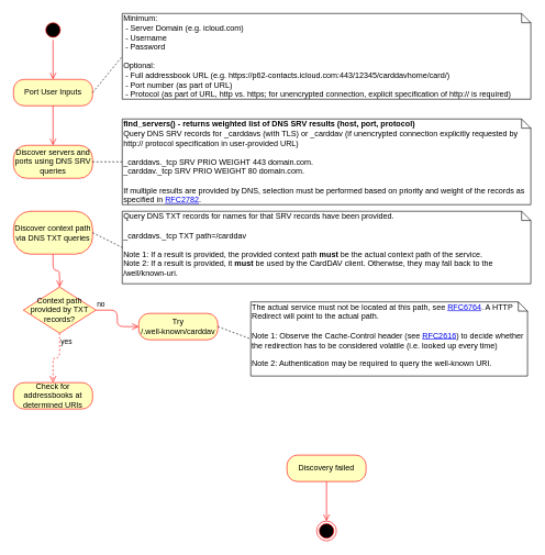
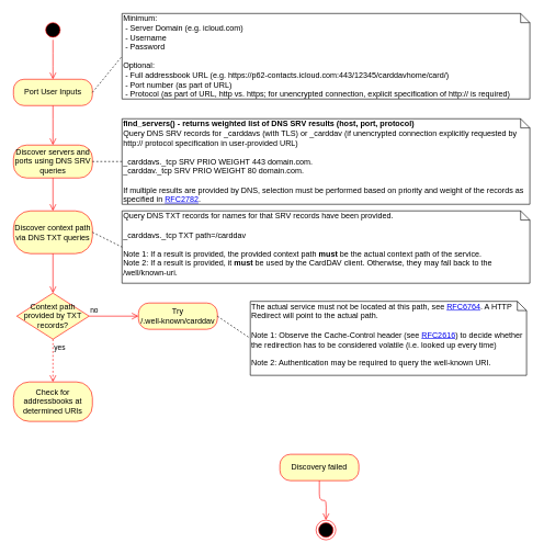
  <mxCell id="0" />
  <mxCell id="1" parent="0" />
  <mxCell id="2" value="" style="ellipse;html=1;shape=startState;fillColor=#000000;strokeColor=#ff0000;" parent="1" vertex="1"><mxGeometry x="65" y="30" width="30" height="30" as="geometry" /></mxCell>
  <mxCell id="3" value="" style="edgeStyle=orthogonalEdgeStyle;html=1;verticalAlign=bottom;endArrow=open;endSize=8;strokeColor=#ff0000;" parent="1" source="2" edge="1"><mxGeometry relative="1" as="geometry"><mxPoint x="80" y="120" as="targetPoint" /></mxGeometry></mxCell>
  <mxCell id="4" value="Port User Inputs" style="rounded=1;whiteSpace=wrap;html=1;arcSize=40;fontColor=#000000;fillColor=#ffffc0;strokeColor=#ff0000;" parent="1" vertex="1"><mxGeometry x="20" y="120" width="120" height="40" as="geometry" /></mxCell>
  <mxCell id="5" value="" style="edgeStyle=orthogonalEdgeStyle;html=1;verticalAlign=bottom;endArrow=open;endSize=8;strokeColor=#ff0000;" parent="1" source="4" edge="1"><mxGeometry relative="1" as="geometry"><mxPoint x="80" y="220" as="targetPoint" /></mxGeometry></mxCell>
  <mxCell id="6" value="Minimum:&lt;br&gt;&amp;nbsp;- Server Domain (e.g. icloud.com)&lt;br&gt;&amp;nbsp;- Username&lt;br&gt;&amp;nbsp;- Password&lt;br&gt;&lt;br&gt;Optional:&lt;br&gt;&amp;nbsp;- Full addressbook URL (e.g.&amp;nbsp;https://p62-contacts.icloud.com:443/12345/carddavhome/card/)&lt;br&gt;&amp;nbsp;- Port number (as part of URL)&lt;br&gt;&amp;nbsp;- Protocol (as part of URL, http vs. https; for unencrypted connection, explicit specification of http:// is required)" style="shape=note;whiteSpace=wrap;html=1;size=14;verticalAlign=top;align=left;spacingTop=-6;" parent="1" vertex="1"><mxGeometry x="185" y="20" width="620" height="130" as="geometry" /></mxCell>
  <mxCell id="7" value="" style="endArrow=none;dashed=1;html=1;exitX=1;exitY=0.5;exitDx=0;exitDy=0;entryX=0;entryY=0.5;entryDx=0;entryDy=0;entryPerimeter=0;" parent="1" source="4" target="6" edge="1"><mxGeometry width="50" height="50" relative="1" as="geometry"><mxPoint x="175" y="610" as="sourcePoint" /><mxPoint x="225" y="560" as="targetPoint" /></mxGeometry></mxCell>
  <mxCell id="8" value="Discover servers and ports using DNS SRV queries" style="rounded=1;whiteSpace=wrap;html=1;arcSize=40;fontColor=#000000;fillColor=#ffffc0;strokeColor=#ff0000;" parent="1" vertex="1"><mxGeometry x="20" y="220" width="120" height="50" as="geometry" /></mxCell>
+ <mxCell id="9" value="" style="edgeStyle=orthogonalEdgeStyle;html=1;verticalAlign=bottom;endArrow=open;endSize=8;strokeColor=#ff0000;entryX=0.5;entryY=0;entryDx=0;entryDy=0;" parent="1" source="8" target="12" edge="1"><mxGeometry relative="1" as="geometry"><mxPoint x="80" y="320" as="targetPoint" /></mxGeometry></mxCell>
  <mxCell id="10" value="&lt;b&gt;find_servers() - returns weighted list of DNS SRV results (host, port, protocol)&lt;/b&gt;&lt;br&gt;Query DNS SRV records for _carddavs (with TLS) or _carddav (if unencrypted connection explicitly requested by http:// protocol specification in user-provided URL)&lt;br&gt;&lt;br&gt;_carddavs._tcp SRV PRIO WEIGHT 443 domain.com.&lt;br&gt;_carddav._tcp SRV PRIO WEIGHT 80 domain.com.&lt;br&gt;&lt;br&gt;If multiple results are provided by DNS, selection must be performed based on priority and weight of the records as specified in &lt;a href=&quot;https://www.rfc-editor.org/rfc/rfc2782&quot;&gt;RFC2782&lt;/a&gt;." style="shape=note;whiteSpace=wrap;html=1;size=14;verticalAlign=top;align=left;spacingTop=-6;" parent="1" vertex="1"><mxGeometry x="185" y="180" width="620" height="130" as="geometry" /></mxCell>
  <mxCell id="11" value="" style="endArrow=none;dashed=1;html=1;entryX=0;entryY=0.5;entryDx=0;entryDy=0;entryPerimeter=0;exitX=1;exitY=0.5;exitDx=0;exitDy=0;" parent="1" source="8" target="10" edge="1"><mxGeometry width="50" height="50" relative="1" as="geometry"><mxPoint x="145" y="240" as="sourcePoint" /><mxPoint x="185" y="190" as="targetPoint" /></mxGeometry></mxCell>
  <mxCell id="12" value="Discover context path via DNS TXT queries" style="rounded=1;whiteSpace=wrap;html=1;arcSize=40;fontColor=#000000;fillColor=#ffffc0;strokeColor=#ff0000;" parent="1" vertex="1"><mxGeometry x="20" y="320" width="120" height="65" as="geometry" /></mxCell>
  <mxCell id="13" value="" style="edgeStyle=orthogonalEdgeStyle;html=1;verticalAlign=bottom;endArrow=open;endSize=8;strokeColor=#ff0000;entryX=0.5;entryY=0;entryDx=0;entryDy=0;exitX=0.5;exitY=1;exitDx=0;exitDy=0;" parent="1" source="12" target="15" edge="1"><mxGeometry relative="1" as="geometry"><mxPoint x="82.5" y="450" as="targetPoint" /><Array as="points" /></mxGeometry></mxCell>
  <mxCell id="14" value="Query DNS TXT records for names for that SRV records have been provided.&lt;br&gt;&lt;br&gt;_carddavs._tcp TXT path=/carddav&lt;br&gt;&lt;br&gt;Note 1: If a result is provided, the provided context path&lt;b&gt;&amp;nbsp;must&lt;/b&gt;&amp;nbsp;be the actual context path of the service.&lt;br&gt;Note 2: If a result is provided, it &lt;b&gt;must&lt;/b&gt;&amp;nbsp;be used by the CardDAV client. Otherwise, they may fall back to the /well/known-uri." style="shape=note;whiteSpace=wrap;html=1;size=14;verticalAlign=top;align=left;spacingTop=-6;" parent="1" vertex="1"><mxGeometry x="185" y="320" width="620" height="110" as="geometry" /></mxCell>
- <mxCell id="15" value="Context path provided by TXT records?" style="rhombus;whiteSpace=wrap;html=1;fillColor=#ffffc0;strokeColor=#ff0000;" parent="1" vertex="1"><mxGeometry x="35" y="435" width="110" height="70" as="geometry" /></mxCell>
+ <mxCell id="15" value="Context path provided by TXT records?" style="rhombus;whiteSpace=wrap;html=1;fillColor=#ffffc0;strokeColor=#ff0000;" parent="1" vertex="1"><mxGeometry x="25" y="445" width="110" height="70" as="geometry" /></mxCell>
  <mxCell id="16" value="no" style="edgeStyle=orthogonalEdgeStyle;html=1;align=left;verticalAlign=bottom;endArrow=open;endSize=8;strokeColor=#ff0000;entryX=0;entryY=0.5;entryDx=0;entryDy=0;" parent="1" source="15" target="18" edge="1"><mxGeometry x="-1" relative="1" as="geometry"><mxPoint x="210" y="475" as="targetPoint" /></mxGeometry></mxCell>
  <mxCell id="17" value="yes" style="edgeStyle=orthogonalEdgeStyle;html=1;align=left;verticalAlign=top;endArrow=open;endSize=8;strokeColor=#ff0000;entryX=0.5;entryY=0;entryDx=0;entryDy=0;dashed=1;" parent="1" source="15" target="25" edge="1"><mxGeometry x="-1" relative="1" as="geometry"><mxPoint x="80" y="580" as="targetPoint" /></mxGeometry></mxCell>
- <mxCell id="18" value="Try&lt;br&gt;/.well-known/carddav" style="rounded=1;whiteSpace=wrap;html=1;arcSize=40;fontColor=#000000;fillColor=#ffffc0;strokeColor=#ff0000;" parent="1" vertex="1"><mxGeometry x="210" y="475" width="120" height="40" as="geometry" /></mxCell>
+ <mxCell id="18" value="Try&lt;br&gt;/.well-known/carddav" style="rounded=1;whiteSpace=wrap;html=1;arcSize=40;fontColor=#000000;fillColor=#ffffc0;strokeColor=#ff0000;" parent="1" vertex="1"><mxGeometry x="210" y="460" width="120" height="40" as="geometry" /></mxCell>
  <mxCell id="19" value="The actual service must not be located at this path, see&amp;nbsp;&lt;a href=&quot;https://www.rfc-editor.org/rfc/rfc6764.html&quot;&gt;RFC6764&lt;/a&gt;. A HTTP Redirect will point to the actual path.&lt;br&gt;&lt;br&gt;Note 1: Observe the Cache-Control header (see &lt;a href=&quot;https://www.rfc-editor.org/rfc/rfc2616#section-14.9&quot;&gt;RFC2616&lt;/a&gt;) to decide whether the redirection has to be considered volatile (i.e. looked up every time)&lt;br&gt;&lt;br&gt;Note 2: Authentication may be required to query the well-known URI." style="shape=note;whiteSpace=wrap;html=1;size=14;verticalAlign=top;align=left;spacingTop=-6;" parent="1" vertex="1"><mxGeometry x="380" y="457.5" width="420" height="112.5" as="geometry" /></mxCell>
  <mxCell id="20" value="" style="endArrow=none;dashed=1;html=1;entryX=0;entryY=0.5;entryDx=0;entryDy=0;entryPerimeter=0;exitX=1;exitY=0.5;exitDx=0;exitDy=0;" parent="1" source="12" target="14" edge="1"><mxGeometry width="50" height="50" relative="1" as="geometry"><mxPoint x="150" y="255" as="sourcePoint" /><mxPoint x="195" y="250" as="targetPoint" /></mxGeometry></mxCell>
  <mxCell id="21" value="" style="endArrow=none;dashed=1;html=1;entryX=0;entryY=0.5;entryDx=0;entryDy=0;entryPerimeter=0;exitX=1;exitY=0.5;exitDx=0;exitDy=0;" parent="1" source="18" target="19" edge="1"><mxGeometry width="50" height="50" relative="1" as="geometry"><mxPoint x="150" y="350" as="sourcePoint" /><mxPoint x="195" y="385" as="targetPoint" /></mxGeometry></mxCell>
  <mxCell id="22" value="" style="ellipse;html=1;shape=endState;fillColor=#000000;strokeColor=#ff0000;" parent="1" vertex="1"><mxGeometry x="480" y="790" width="30" height="30" as="geometry" /></mxCell>
- <mxCell id="23" value="Discovery failed" style="rounded=1;whiteSpace=wrap;html=1;arcSize=40;fontColor=#000000;fillColor=#ffffc0;strokeColor=#ff0000;" parent="1" vertex="1"><mxGeometry x="435" y="690" width="120" height="40" as="geometry" /></mxCell>
+ <mxCell id="23" value="Discovery failed" style="rounded=1;whiteSpace=wrap;html=1;arcSize=40;fontColor=#000000;fillColor=#ffffc0;strokeColor=#ff0000;" parent="1" vertex="1"><mxGeometry x="425" y="690" width="120" height="40" as="geometry" /></mxCell>
  <mxCell id="24" value="" style="edgeStyle=orthogonalEdgeStyle;html=1;verticalAlign=bottom;endArrow=open;endSize=8;strokeColor=#ff0000;" parent="1" source="23" edge="1"><mxGeometry relative="1" as="geometry"><mxPoint x="495" y="790" as="targetPoint" /></mxGeometry></mxCell>
- <mxCell id="25" value="Check for addressbooks at determined URIs" style="rounded=1;whiteSpace=wrap;html=1;arcSize=40;fontColor=#000000;fillColor=#ffffc0;strokeColor=#ff0000;" parent="1" vertex="1"><mxGeometry x="20" y="580" width="120" height="40" as="geometry" /></mxCell>
+ <mxCell id="25" value="Check for addressbooks at determined URIs" style="rounded=1;whiteSpace=wrap;html=1;arcSize=40;fontColor=#000000;fillColor=#ffffc0;strokeColor=#ff0000;" parent="1" vertex="1"><mxGeometry x="20" y="580" width="120" height="60" as="geometry" /></mxCell>
